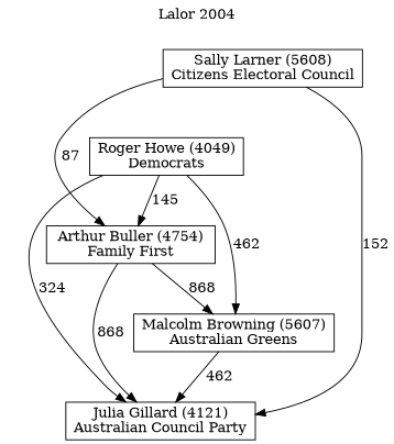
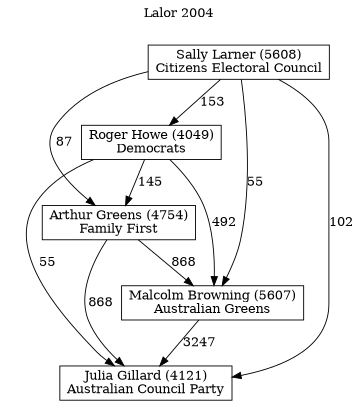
  digraph {
    label="Lalor 2004"
    labelloc=t
    mclimit=10
    node [shape=box]
    n1 [label="Julia Gillard (4121)\nAustralian Council Party"]
    n2 [label="Malcolm Browning (5607)\nAustralian Greens"]
-   n3 [label="Arthur Buller (4754)\nFamily First"]
+   n3 [label="Arthur Greens (4754)\nFamily First"]
    n4 [label="Roger Howe (4049)\nDemocrats"]
    n5 [label="Sally Larner (5608)\nCitizens Electoral Council"]
-   n2 -> n1 [label=462]
+   n2 -> n1 [label=3247]
    n3 -> n1 [label=868]
    n3 -> n2 [label=868]
-   n4 -> n1 [label=324]
-   n4 -> n2 [label=462]
+   n4 -> n1 [label=55]
+   n4 -> n2 [label=492]
    n4 -> n3 [label=145]
-   n5 -> n1 [label=152]
+   n5 -> n1 [label=102]
+   n5 -> n2 [label=55]
    n5 -> n3 [label=87]
+   n5 -> n4 [label=153]
  }
